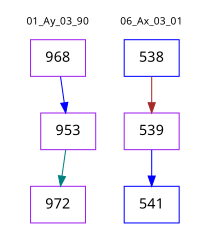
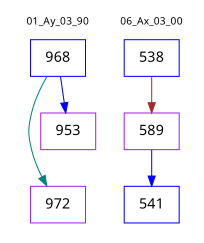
  digraph {
    fontname="Noto Sans"
    node [color=blue fontname="Noto Sans" shape=box]
    edge [color=blue fontname="Noto Sans"]
-   n1 [color=purple label=968]
+   n1 [label=968]
    n2 [color=purple label=972]
    n3 [color=purple label=953]
    n4 [label=538]
    n5 [label=541]
-   n6 [color=purple label=539]
+   n6 [color=purple label=589]
    subgraph cluster_1 {
      color=white
      fontsize=10
      label="01_Ay_03_90"
      n1
      n2
      n3
    }
    subgraph cluster_2 {
      color=white
      fontsize=10
-     label="06_Ax_03_01"
+     label="06_Ax_03_00"
      n4
      n5
      n6
    }
-   n3 -> n2 [color=teal]
+   n1 -> n2 [color=teal]
    n1 -> n3
    n4 -> n6 [color=brown]
    n6 -> n5
  }
